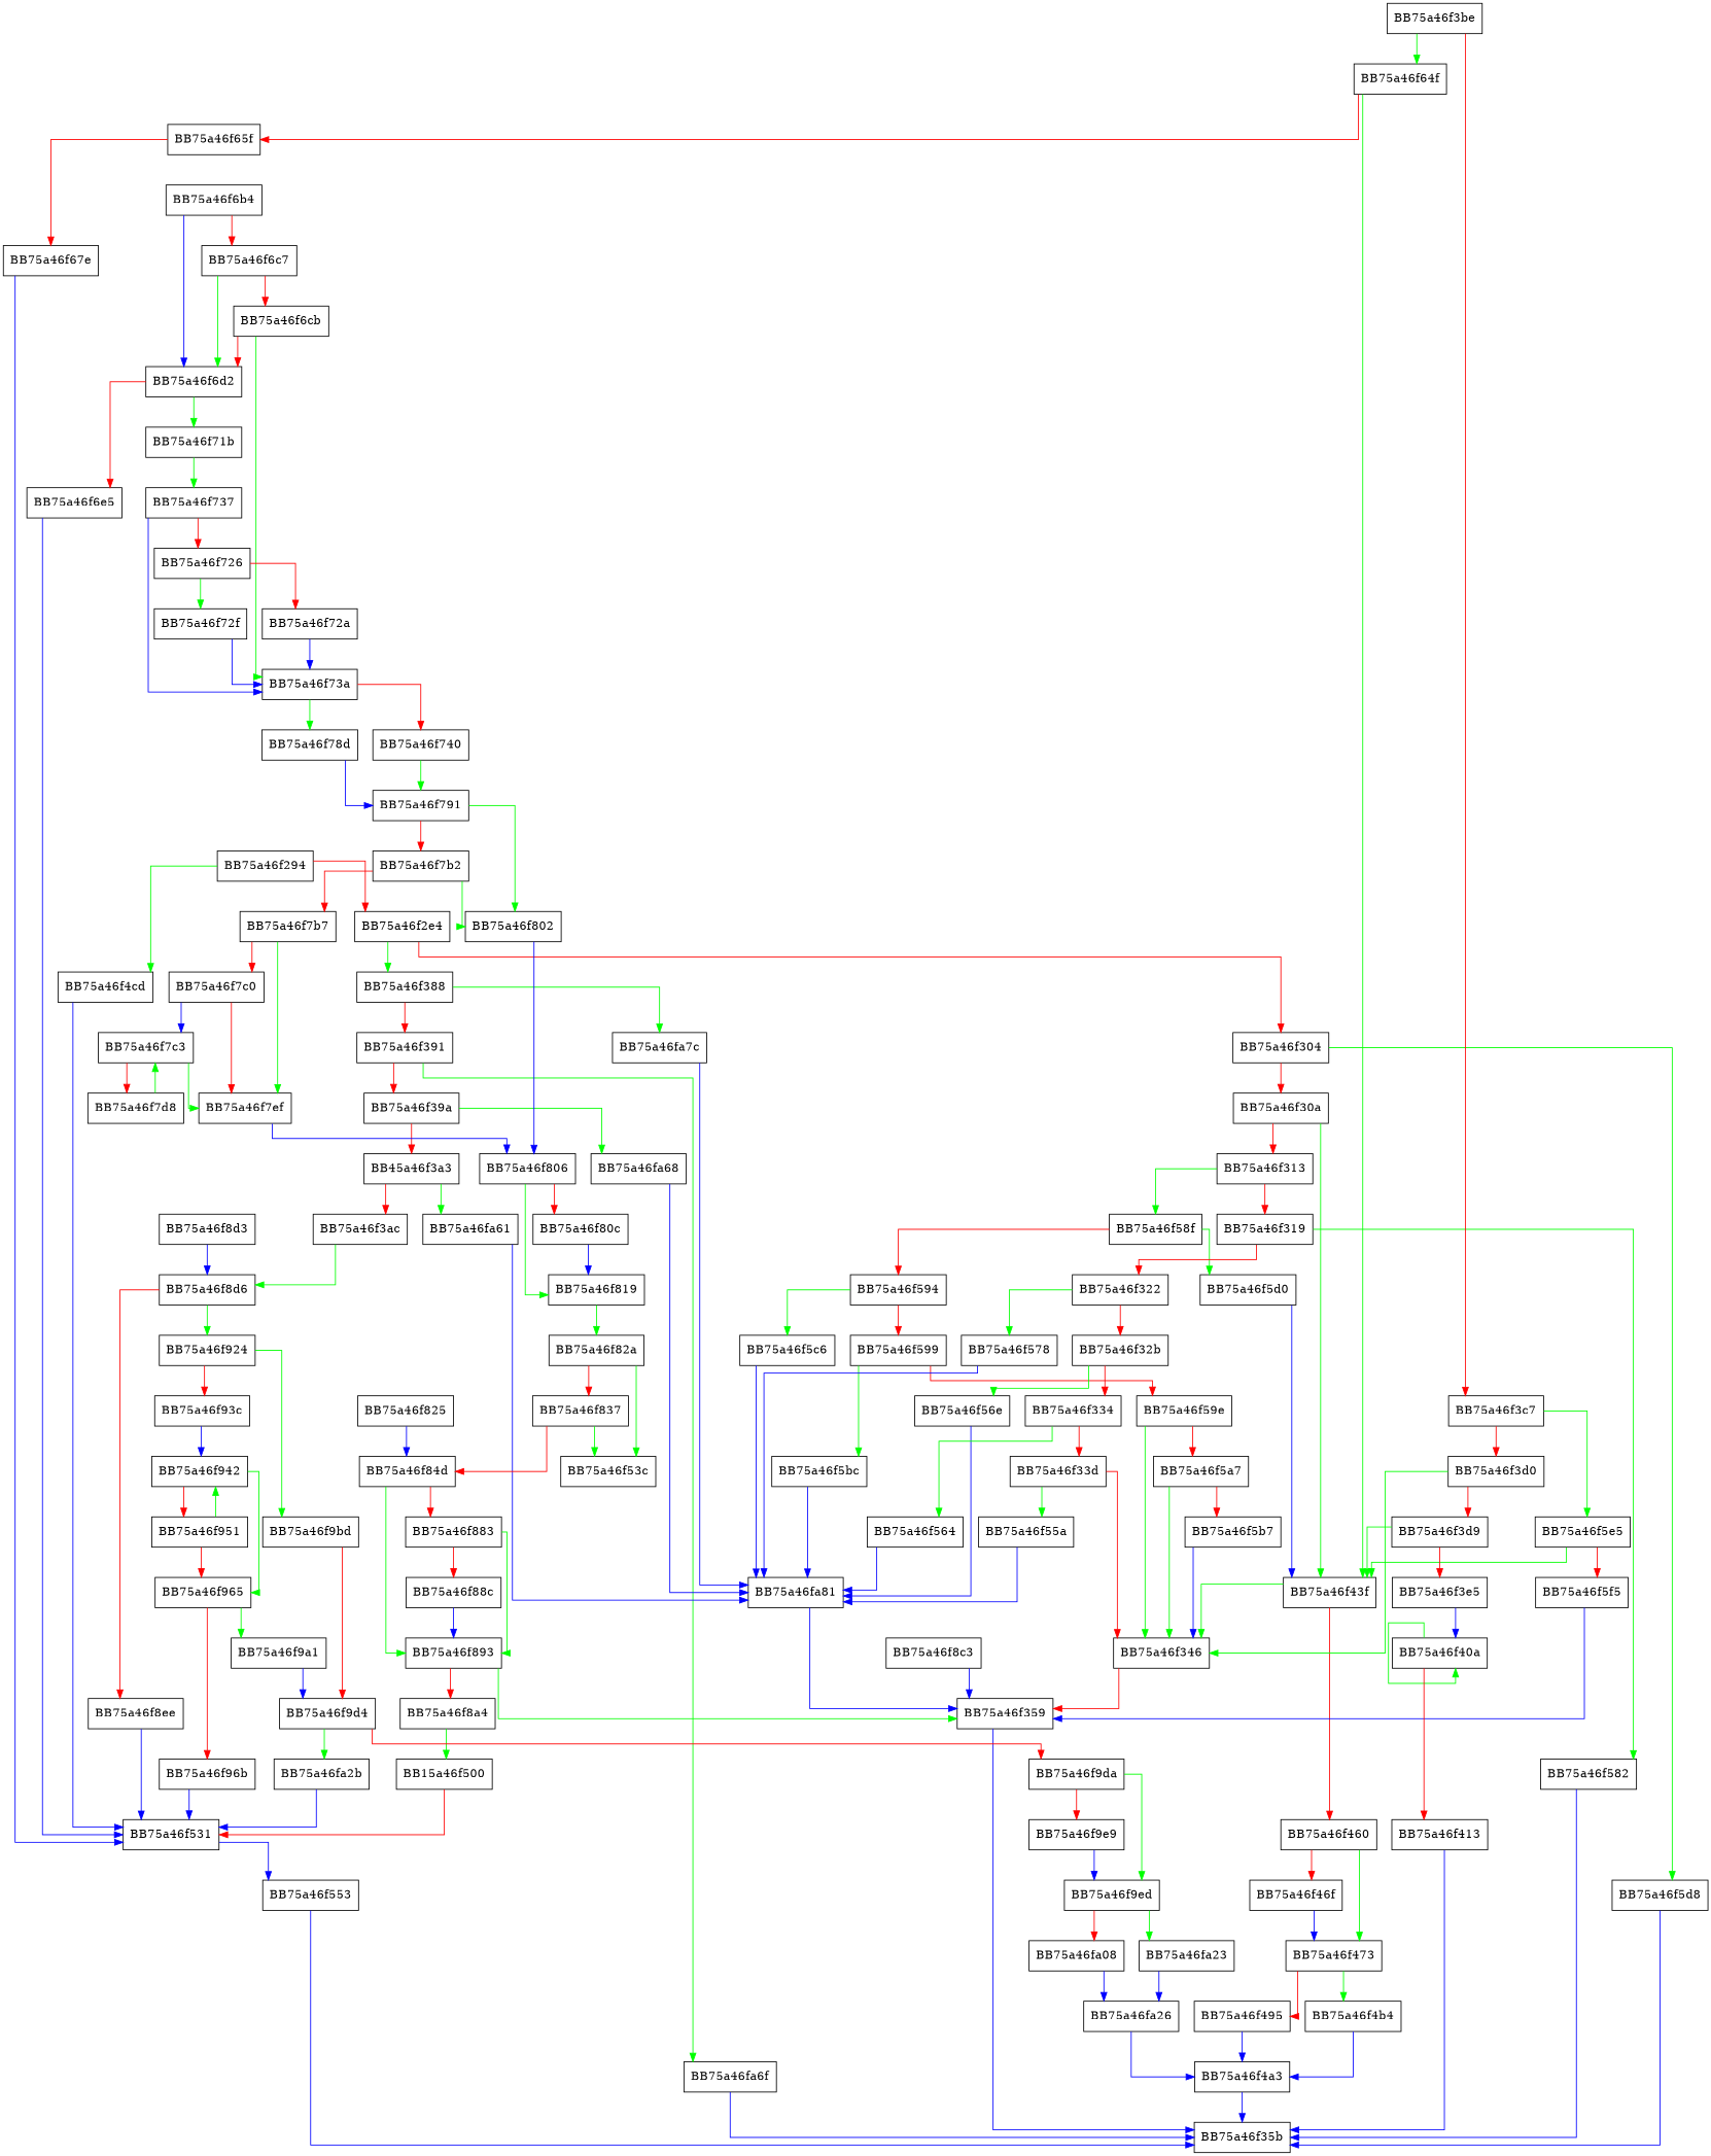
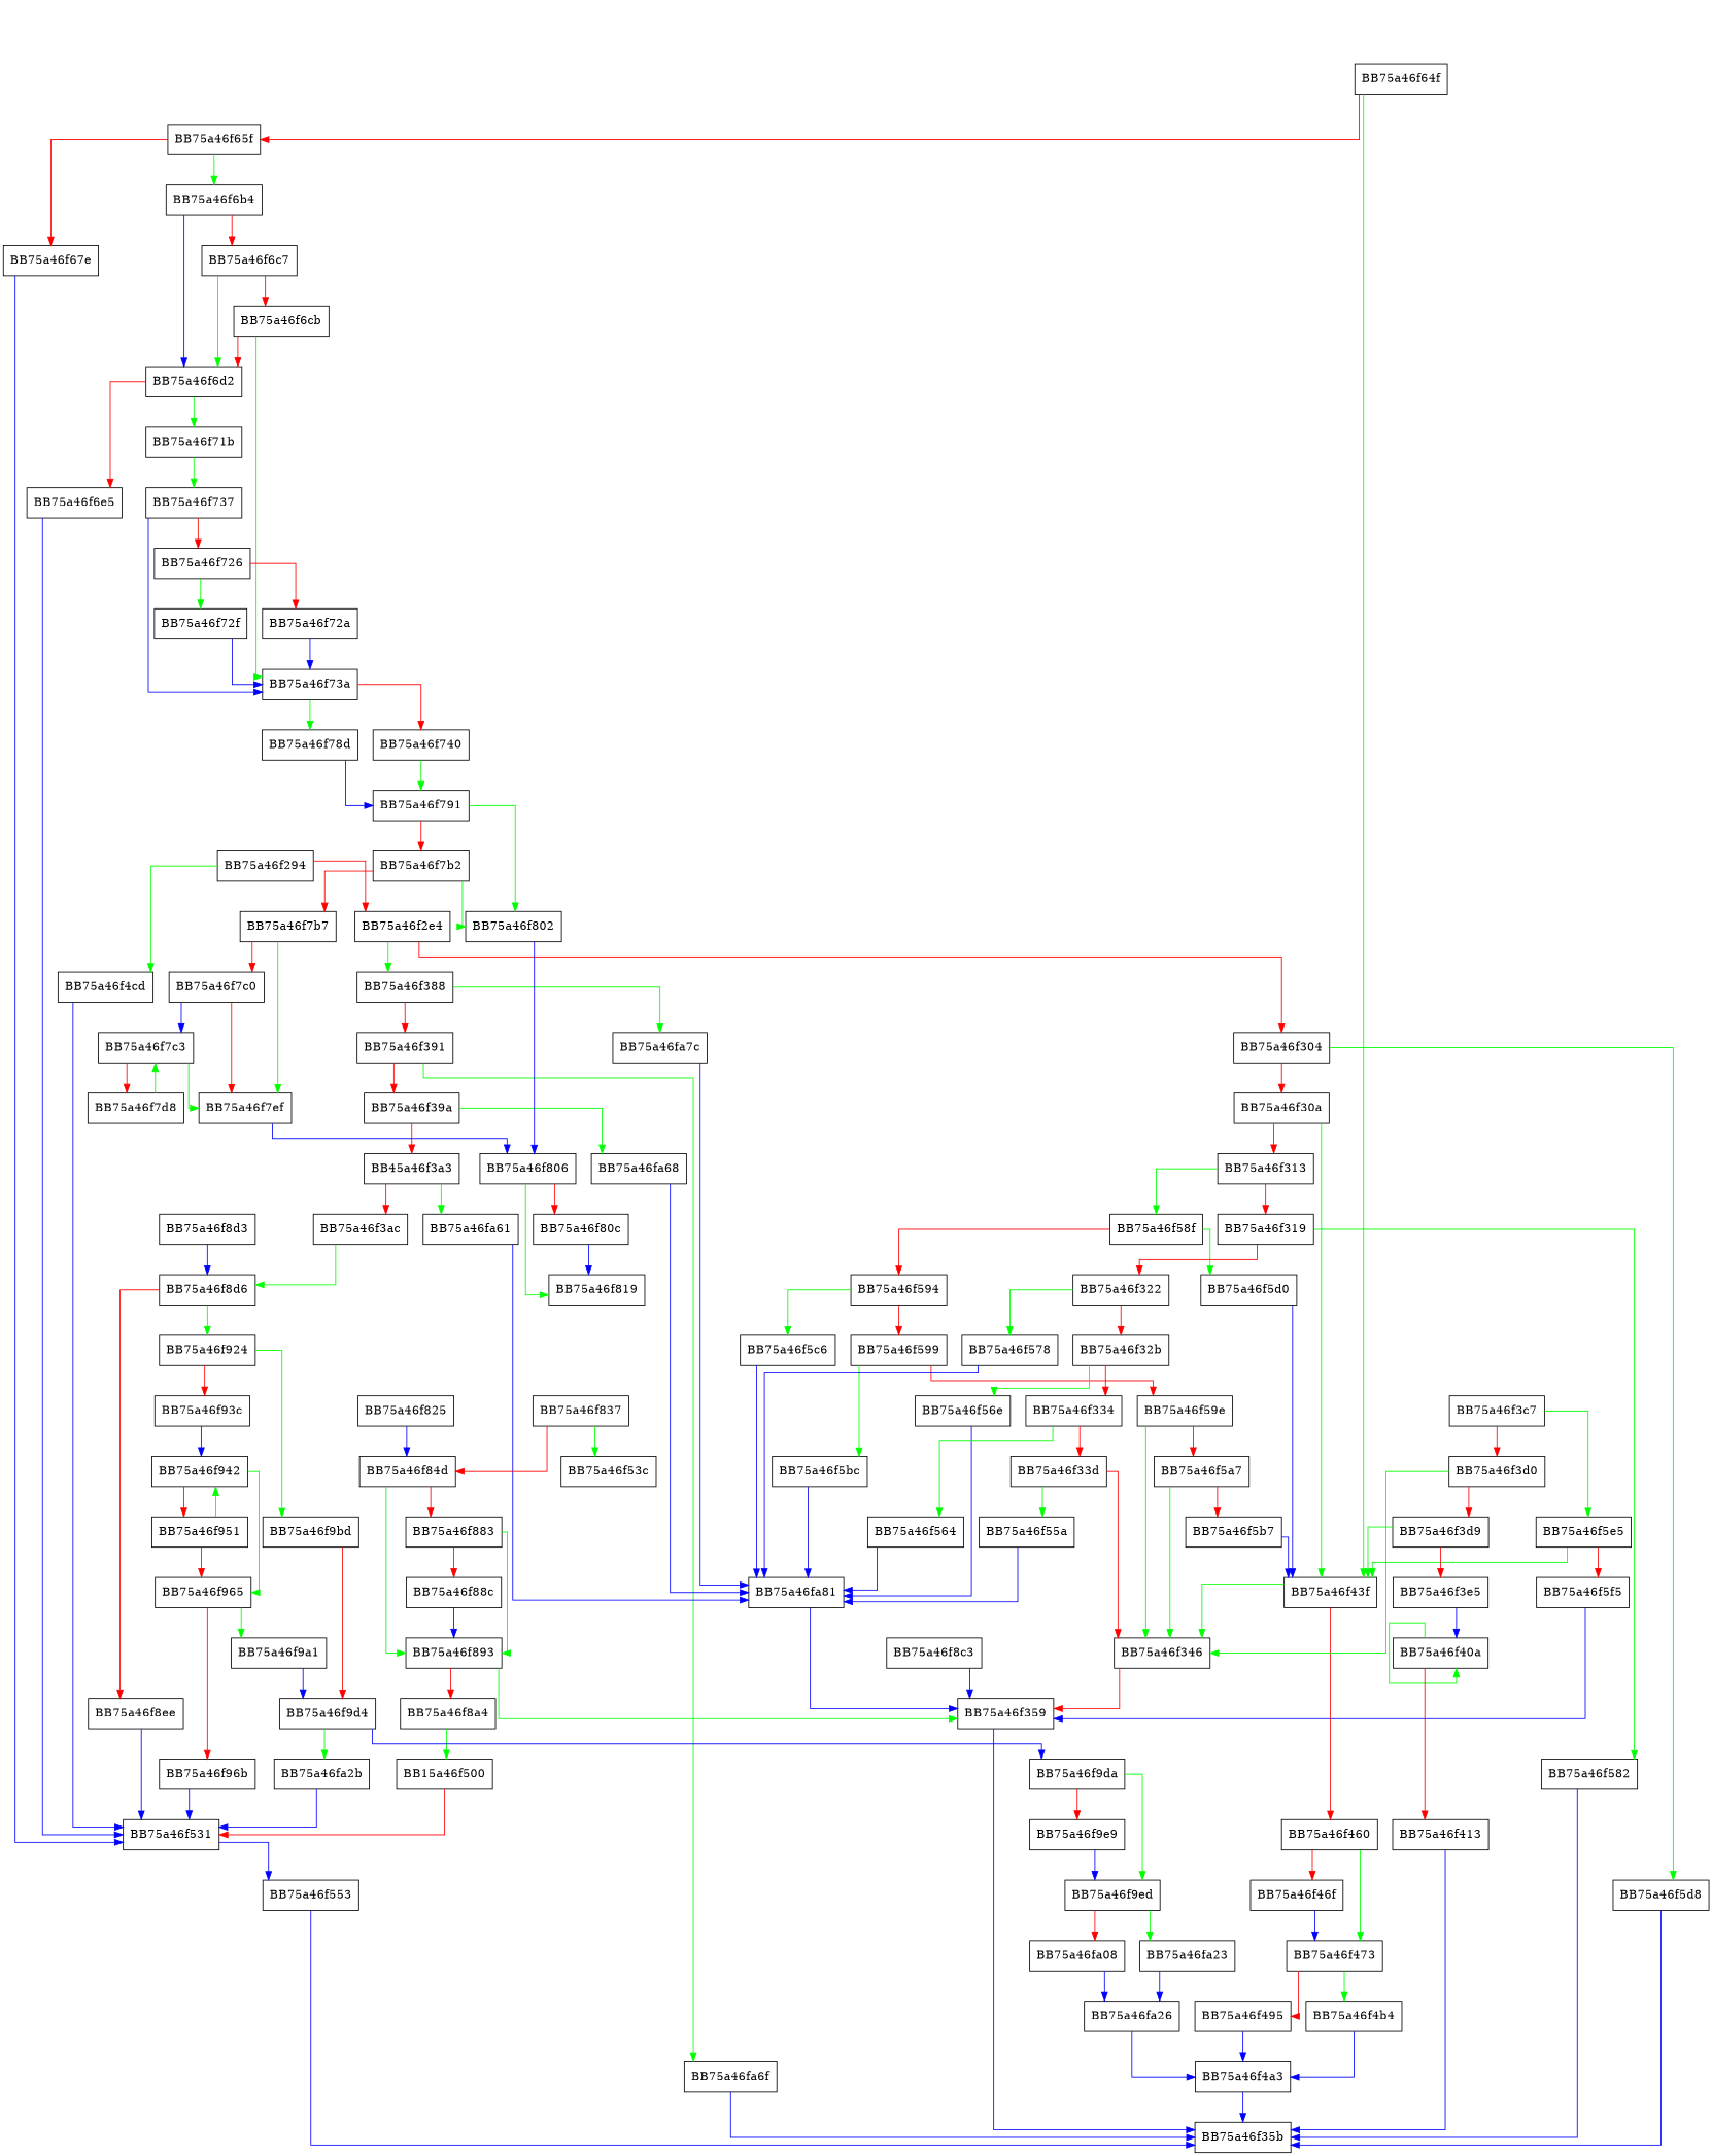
  digraph {
    splines=ortho
    node [shape=box]
    edge [color=green]
    BB75a46f294
    BB75a46f4cd
    BB75a46f2e4
    BB75a46f531
    BB75a46f388
    BB75a46f304
    BB75a46f553
    BB75a46fa7c
    BB75a46f391
    BB75a46f5d8
    BB75a46f30a
    BB75a46fa81
    BB75a46fa6f
    BB75a46f39a
    BB75a46f35b
    BB75a46f43f
    BB75a46f313
    BB75a46f346
    BB75a46f460
    BB75a46f58f
    BB75a46f319
    BB75a46f359
    BB75a46f473
    BB75a46f46f
    BB75a46f5d0
    BB75a46f594
    BB75a46f582
    BB75a46f322
    BB75a46f5c6
    BB75a46f599
    BB75a46f578
    BB75a46f32b
    BB75a46f56e
    BB75a46f334
    BB75a46f564
    BB75a46f33d
    BB75a46f55a
    BB75a46fa68
    n39 [label=BB45a46f3a3]
    BB75a46fa61
    BB75a46f3ac
    BB75a46f8d6
    BB75a46f924
    BB75a46f8ee
    BB75a46f9bd
    BB75a46f93c
    BB75a46f8d3
-   BB75a46f3be
    BB75a46f64f
    BB75a46f3c7
    BB75a46f65f
    BB75a46f5e5
    BB75a46f3d0
    BB75a46f6b4
    BB75a46f67e
    BB75a46f5f5
    BB75a46f3d9
    BB75a46f3e5
    BB75a46f40a
    BB75a46f413
    BB75a46f4b4
    BB75a46f495
    BB75a46f4a3
    n64 [label=BB15a46f500]
    BB75a46f5bc
    BB75a46f59e
    BB75a46f5a7
    BB75a46f5b7
    BB75a46f6d2
    BB75a46f6c7
    BB75a46f71b
    BB75a46f6e5
    BB75a46f6cb
    BB75a46f737
    BB75a46f73a
    BB75a46f78d
    BB75a46f740
    BB75a46f791
    BB75a46f726
    BB75a46f72f
    BB75a46f72a
    BB75a46f802
    BB75a46f7b2
    BB75a46f806
    BB75a46f7b7
    BB75a46f819
    BB75a46f80c
    BB75a46f7ef
    BB75a46f7c0
    BB75a46f7c3
    BB75a46f7d8
-   BB75a46f82a
    BB75a46f53c
    BB75a46f837
    BB75a46f825
    BB75a46f84d
    BB75a46f893
    BB75a46f883
    BB75a46f8a4
    BB75a46f88c
    BB75a46f8c3
    BB75a46f9d4
    BB75a46f942
    BB75a46fa2b
    BB75a46f9da
    BB75a46f965
    BB75a46f951
    BB75a46f9a1
    BB75a46f96b
    BB75a46f9ed
    BB75a46f9e9
    BB75a46fa23
    BB75a46fa08
    BB75a46fa26
    BB75a46f294 -> BB75a46f4cd
    BB75a46f294 -> BB75a46f2e4 [color=red]
    BB75a46f4cd -> BB75a46f531 [color=blue]
    BB75a46f2e4 -> BB75a46f388
    BB75a46f2e4 -> BB75a46f304 [color=red]
    BB75a46f531 -> BB75a46f553 [color=blue]
    BB75a46f388 -> BB75a46fa7c
    BB75a46f388 -> BB75a46f391 [color=red]
    BB75a46f304 -> BB75a46f5d8
    BB75a46f304 -> BB75a46f30a [color=red]
    BB75a46f553 -> BB75a46f35b [color=blue]
    BB75a46fa7c -> BB75a46fa81 [color=blue]
    BB75a46f391 -> BB75a46fa6f
    BB75a46f391 -> BB75a46f39a [color=red]
    BB75a46f5d8 -> BB75a46f35b [color=blue]
    BB75a46f30a -> BB75a46f43f
    BB75a46f30a -> BB75a46f313 [color=red]
    BB75a46fa81 -> BB75a46f359 [color=blue]
    BB75a46fa6f -> BB75a46f35b [color=blue]
    BB75a46f39a -> BB75a46fa68
    BB75a46f39a -> n39 [color=red]
    BB75a46f43f -> BB75a46f346
    BB75a46f43f -> BB75a46f460 [color=red]
    BB75a46f313 -> BB75a46f58f
    BB75a46f313 -> BB75a46f319 [color=red]
    BB75a46f346 -> BB75a46f359 [color=red]
    BB75a46f460 -> BB75a46f473
    BB75a46f460 -> BB75a46f46f [color=red]
    BB75a46f58f -> BB75a46f5d0
    BB75a46f58f -> BB75a46f594 [color=red]
    BB75a46f319 -> BB75a46f582
    BB75a46f319 -> BB75a46f322 [color=red]
    BB75a46f359 -> BB75a46f35b [color=blue]
    BB75a46f473 -> BB75a46f4b4
    BB75a46f473 -> BB75a46f495 [color=red]
    BB75a46f46f -> BB75a46f473 [color=blue]
    BB75a46f5d0 -> BB75a46f43f [color=blue]
    BB75a46f594 -> BB75a46f5c6
    BB75a46f594 -> BB75a46f599 [color=red]
    BB75a46f582 -> BB75a46f35b [color=blue]
    BB75a46f322 -> BB75a46f578
    BB75a46f322 -> BB75a46f32b [color=red]
    BB75a46f5c6 -> BB75a46fa81 [color=blue]
    BB75a46f599 -> BB75a46f5bc
    BB75a46f599 -> BB75a46f59e [color=red]
    BB75a46f578 -> BB75a46fa81 [color=blue]
    BB75a46f32b -> BB75a46f56e
    BB75a46f32b -> BB75a46f334 [color=red]
    BB75a46f56e -> BB75a46fa81 [color=blue]
    BB75a46f334 -> BB75a46f564
    BB75a46f334 -> BB75a46f33d [color=red]
    BB75a46f564 -> BB75a46fa81 [color=blue]
    BB75a46f33d -> BB75a46f346 [color=red]
    BB75a46f33d -> BB75a46f55a
    BB75a46f55a -> BB75a46fa81 [color=blue]
    BB75a46fa68 -> BB75a46fa81 [color=blue]
    n39 -> BB75a46fa61
    n39 -> BB75a46f3ac [color=red]
    BB75a46fa61 -> BB75a46fa81 [color=blue]
    BB75a46f3ac -> BB75a46f8d6
    BB75a46f8d6 -> BB75a46f924
    BB75a46f8d6 -> BB75a46f8ee [color=red]
    BB75a46f924 -> BB75a46f9bd
    BB75a46f924 -> BB75a46f93c [color=red]
    BB75a46f8ee -> BB75a46f531 [color=blue]
    BB75a46f9bd -> BB75a46f9d4 [color=red]
    BB75a46f93c -> BB75a46f942 [color=blue]
    BB75a46f8d3 -> BB75a46f8d6 [color=blue]
-   BB75a46f3be -> BB75a46f64f
-   BB75a46f3be -> BB75a46f3c7 [color=red]
    BB75a46f64f -> BB75a46f43f
    BB75a46f64f -> BB75a46f65f [color=red]
    BB75a46f3c7 -> BB75a46f5e5
    BB75a46f3c7 -> BB75a46f3d0 [color=red]
+   BB75a46f65f -> BB75a46f6b4
    BB75a46f65f -> BB75a46f67e [color=red]
    BB75a46f5e5 -> BB75a46f43f
    BB75a46f5e5 -> BB75a46f5f5 [color=red]
    BB75a46f3d0 -> BB75a46f346
    BB75a46f3d0 -> BB75a46f3d9 [color=red]
    BB75a46f6b4 -> BB75a46f6d2 [color=blue]
    BB75a46f6b4 -> BB75a46f6c7 [color=red]
    BB75a46f67e -> BB75a46f531 [color=blue]
    BB75a46f5f5 -> BB75a46f359 [color=blue]
    BB75a46f3d9 -> BB75a46f43f
    BB75a46f3d9 -> BB75a46f3e5 [color=red]
    BB75a46f3e5 -> BB75a46f40a [color=blue]
    BB75a46f40a -> BB75a46f40a
    BB75a46f40a -> BB75a46f413 [color=red]
    BB75a46f413 -> BB75a46f35b [color=blue]
    BB75a46f4b4 -> BB75a46f4a3 [color=blue]
    BB75a46f495 -> BB75a46f4a3 [color=blue]
    BB75a46f4a3 -> BB75a46f35b [color=blue]
    n64 -> BB75a46f531 [color=red]
    BB75a46f5bc -> BB75a46fa81 [color=blue]
    BB75a46f59e -> BB75a46f346
    BB75a46f59e -> BB75a46f5a7 [color=red]
    BB75a46f5a7 -> BB75a46f346
    BB75a46f5a7 -> BB75a46f5b7 [color=red]
-   BB75a46f5b7 -> BB75a46f346 [color=blue]
+   BB75a46f5b7 -> BB75a46f43f [color=blue]
    BB75a46f6d2 -> BB75a46f71b
    BB75a46f6d2 -> BB75a46f6e5 [color=red]
    BB75a46f6c7 -> BB75a46f6d2
    BB75a46f6c7 -> BB75a46f6cb [color=red]
    BB75a46f71b -> BB75a46f737
    BB75a46f6e5 -> BB75a46f531 [color=blue]
    BB75a46f6cb -> BB75a46f6d2 [color=red]
    BB75a46f6cb -> BB75a46f73a
    BB75a46f737 -> BB75a46f73a [color=blue]
    BB75a46f737 -> BB75a46f726 [color=red]
    BB75a46f73a -> BB75a46f78d
    BB75a46f73a -> BB75a46f740 [color=red]
    BB75a46f78d -> BB75a46f791 [color=blue]
    BB75a46f740 -> BB75a46f791
    BB75a46f791 -> BB75a46f802
    BB75a46f791 -> BB75a46f7b2 [color=red]
    BB75a46f726 -> BB75a46f72f
    BB75a46f726 -> BB75a46f72a [color=red]
    BB75a46f72f -> BB75a46f73a [color=blue]
    BB75a46f72a -> BB75a46f73a [color=blue]
    BB75a46f802 -> BB75a46f806 [color=blue]
    BB75a46f7b2 -> BB75a46f802
    BB75a46f7b2 -> BB75a46f7b7 [color=red]
    BB75a46f806 -> BB75a46f819
    BB75a46f806 -> BB75a46f80c [color=red]
    BB75a46f7b7 -> BB75a46f7ef
    BB75a46f7b7 -> BB75a46f7c0 [color=red]
-   BB75a46f819 -> BB75a46f82a
    BB75a46f80c -> BB75a46f819 [color=blue]
    BB75a46f7ef -> BB75a46f806 [color=blue]
    BB75a46f7c0 -> BB75a46f7ef [color=red]
    BB75a46f7c0 -> BB75a46f7c3 [color=blue]
    BB75a46f7c3 -> BB75a46f7ef
    BB75a46f7c3 -> BB75a46f7d8 [color=red]
    BB75a46f7d8 -> BB75a46f7c3
-   BB75a46f82a -> BB75a46f53c
-   BB75a46f82a -> BB75a46f837 [color=red]
    BB75a46f837 -> BB75a46f53c
    BB75a46f837 -> BB75a46f84d [color=red]
    BB75a46f825 -> BB75a46f84d [color=blue]
    BB75a46f84d -> BB75a46f893
    BB75a46f84d -> BB75a46f883 [color=red]
    BB75a46f893 -> BB75a46f359
    BB75a46f893 -> BB75a46f8a4 [color=red]
    BB75a46f883 -> BB75a46f893
    BB75a46f883 -> BB75a46f88c [color=red]
    BB75a46f8a4 -> n64
    BB75a46f88c -> BB75a46f893 [color=blue]
    BB75a46f8c3 -> BB75a46f359 [color=blue]
    BB75a46f9d4 -> BB75a46fa2b
-   BB75a46f9d4 -> BB75a46f9da [color=red]
+   BB75a46f9d4 -> BB75a46f9da [color=blue]
    BB75a46f942 -> BB75a46f965
    BB75a46f942 -> BB75a46f951 [color=red]
    BB75a46fa2b -> BB75a46f531 [color=blue]
    BB75a46f9da -> BB75a46f9ed
    BB75a46f9da -> BB75a46f9e9 [color=red]
    BB75a46f965 -> BB75a46f9a1
    BB75a46f965 -> BB75a46f96b [color=red]
    BB75a46f951 -> BB75a46f942
    BB75a46f951 -> BB75a46f965 [color=red]
    BB75a46f9a1 -> BB75a46f9d4 [color=blue]
    BB75a46f96b -> BB75a46f531 [color=blue]
    BB75a46f9ed -> BB75a46fa23
    BB75a46f9ed -> BB75a46fa08 [color=red]
    BB75a46f9e9 -> BB75a46f9ed [color=blue]
    BB75a46fa23 -> BB75a46fa26 [color=blue]
    BB75a46fa08 -> BB75a46fa26 [color=blue]
    BB75a46fa26 -> BB75a46f4a3 [color=blue]
  }
